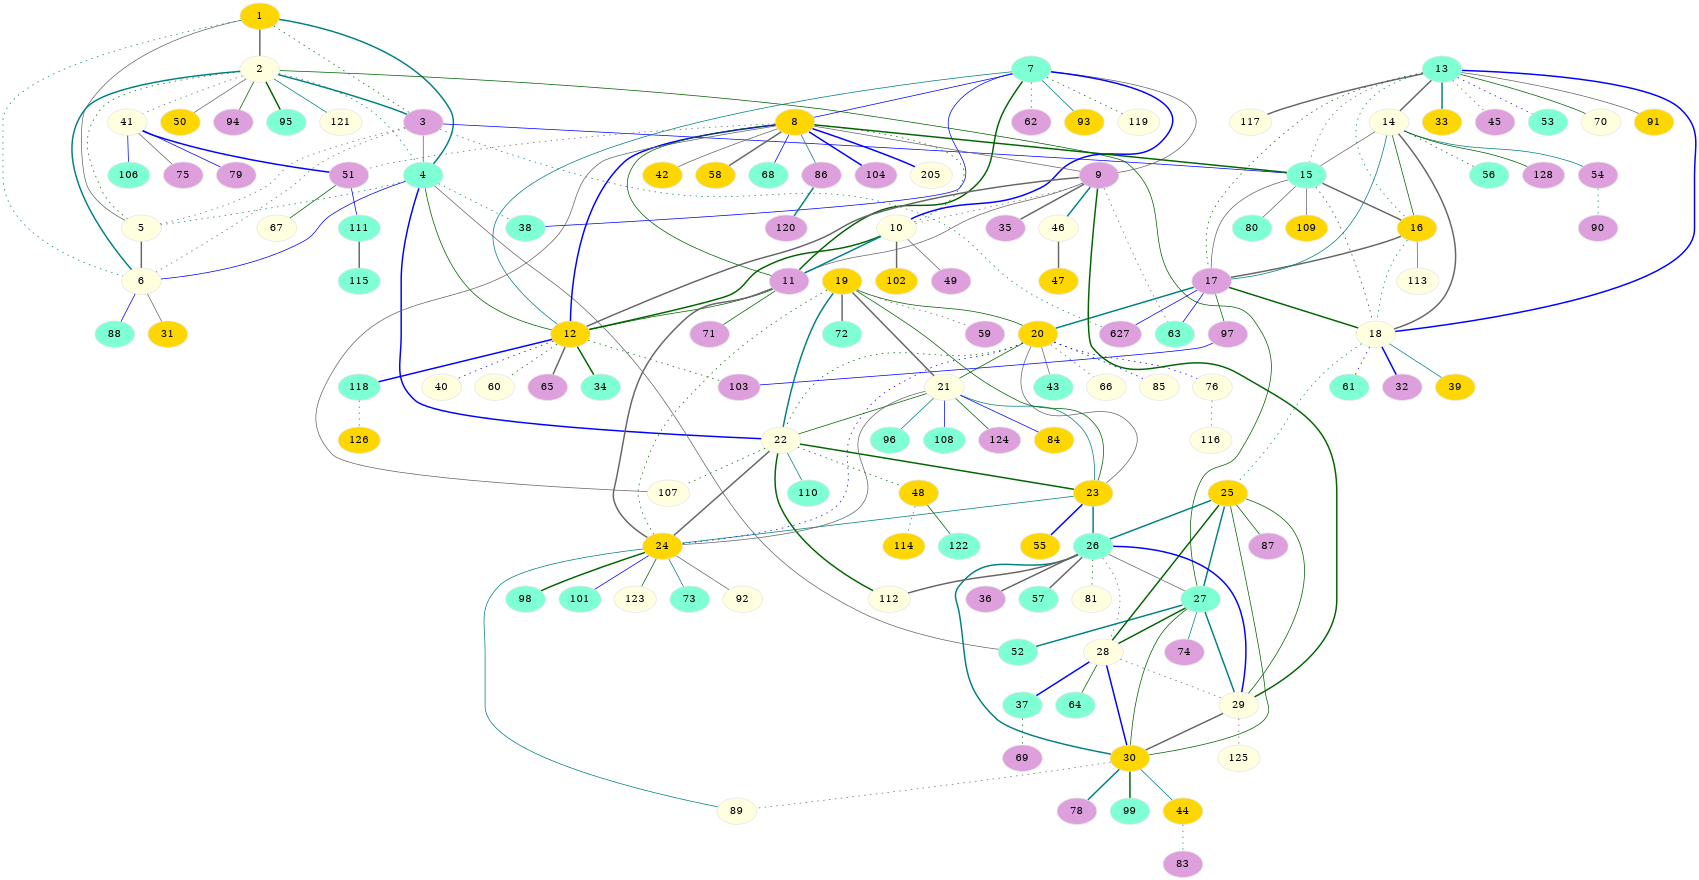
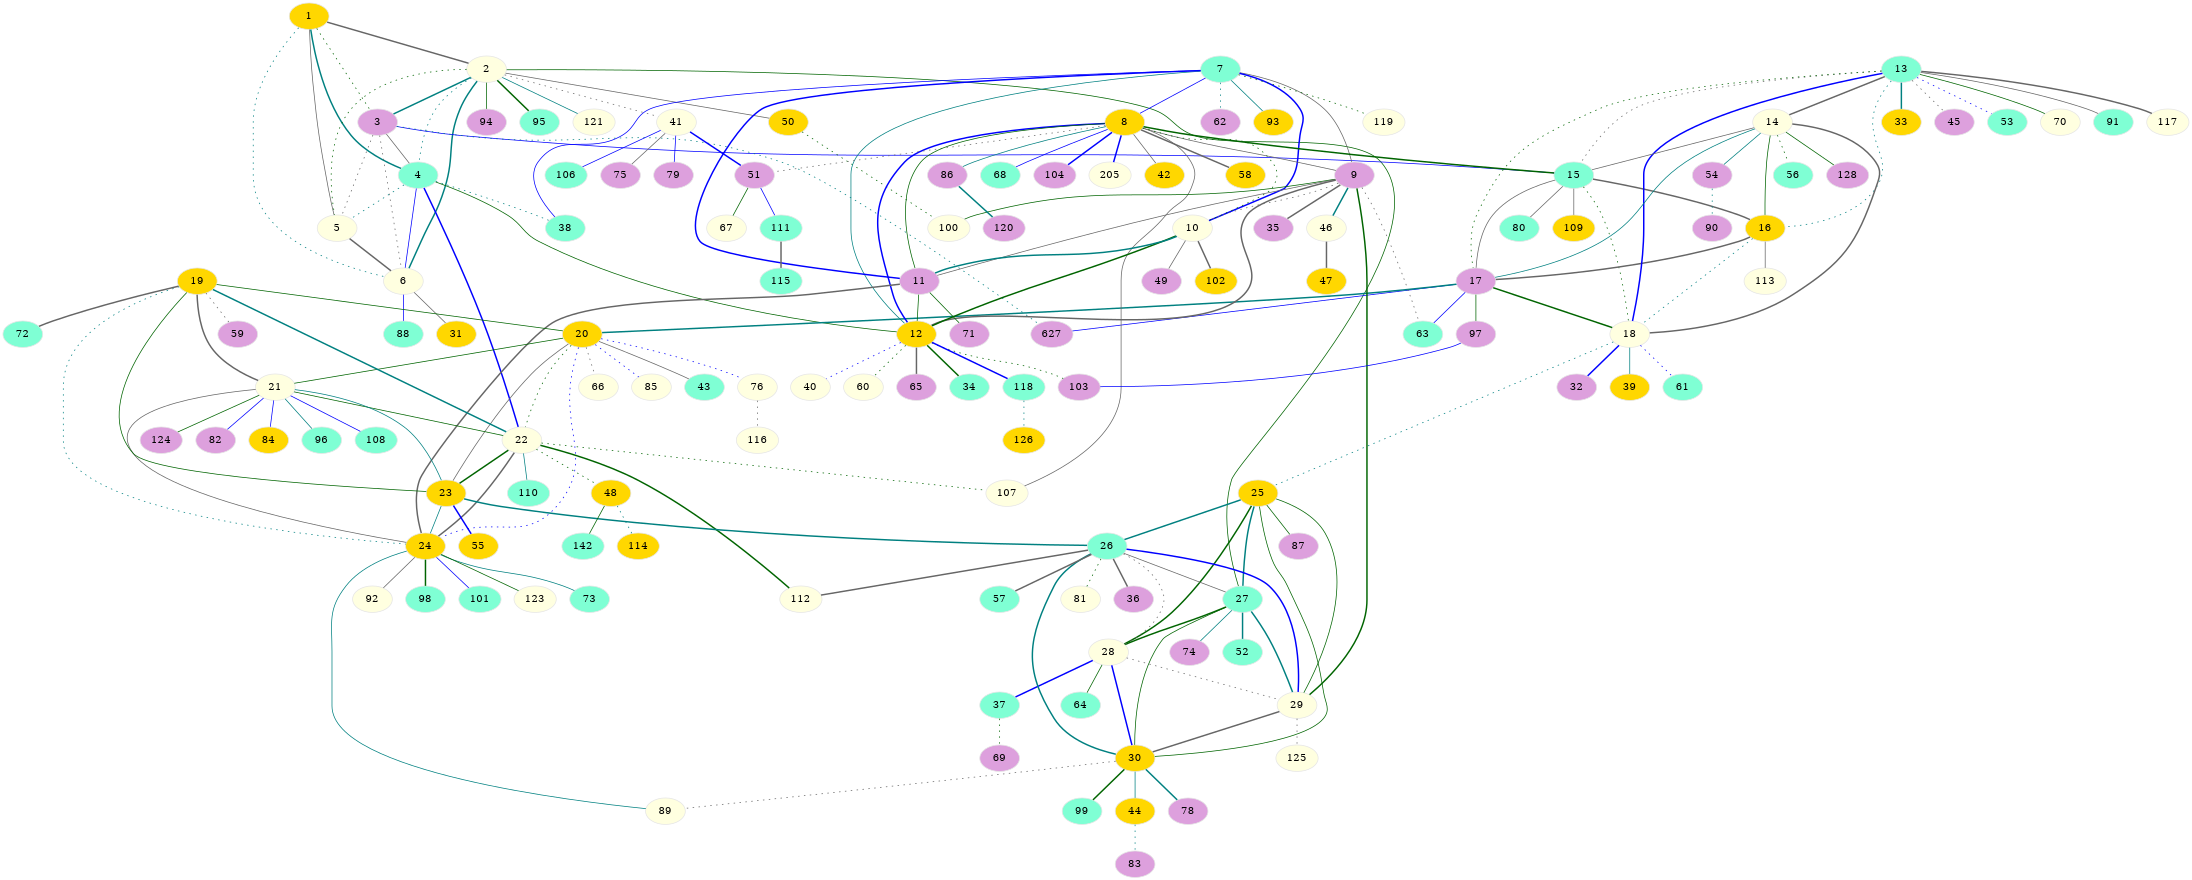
  graph {
    node [color=gray90 fillcolor=aquamarine style=filled]
    edge [color=gray40 style=solid]
    1 [fillcolor=gold]
    2 [fillcolor=lightyellow]
    3 [fillcolor=plum]
    4
    5 [fillcolor=lightyellow]
    6 [fillcolor=lightyellow]
    27
    41 [fillcolor=lightyellow]
    50 [fillcolor=gold]
    94 [fillcolor=plum]
    95
    121 [fillcolor=lightyellow]
    15
    n14 [fillcolor=plum label=627]
    12 [fillcolor=gold]
    22 [fillcolor=lightyellow]
    38
    52
    31 [fillcolor=gold]
    88
    29 [fillcolor=lightyellow]
    28 [fillcolor=lightyellow]
    30 [fillcolor=gold]
    74 [fillcolor=plum]
    51 [fillcolor=plum]
    75 [fillcolor=plum]
    79 [fillcolor=plum]
    106
+   100 [fillcolor=lightyellow]
    16 [fillcolor=gold]
    17 [fillcolor=plum]
    18 [fillcolor=lightyellow]
    80
    109 [fillcolor=gold]
    34
    40 [fillcolor=lightyellow]
    60 [fillcolor=lightyellow]
    65 [fillcolor=plum]
    103 [fillcolor=plum]
    118
    107 [fillcolor=lightyellow]
    24 [fillcolor=gold]
    23 [fillcolor=gold]
    48 [fillcolor=gold]
    110
    112 [fillcolor=lightyellow]
    7
    8 [fillcolor=gold]
    9 [fillcolor=plum]
    10 [fillcolor=lightyellow]
    11 [fillcolor=plum]
    62 [fillcolor=plum]
    93 [fillcolor=gold]
    119 [fillcolor=lightyellow]
    42 [fillcolor=gold]
    58 [fillcolor=gold]
    68
    86 [fillcolor=plum]
    104 [fillcolor=plum]
    n60 [fillcolor=lightyellow label=205]
    35 [fillcolor=plum]
    46 [fillcolor=lightyellow]
    63
    49 [fillcolor=plum]
    102 [fillcolor=gold]
    71 [fillcolor=plum]
    67 [fillcolor=lightyellow]
    111
    120 [fillcolor=plum]
    125 [fillcolor=lightyellow]
    47 [fillcolor=gold]
    73
    89 [fillcolor=lightyellow]
    92 [fillcolor=lightyellow]
    98
    101
    123 [fillcolor=lightyellow]
    126 [fillcolor=gold]
    13
    14 [fillcolor=lightyellow]
    33 [fillcolor=gold]
    45 [fillcolor=plum]
    53
    70 [fillcolor=lightyellow]
-   91 [fillcolor=gold]
+   91
    117 [fillcolor=lightyellow]
    54 [fillcolor=plum]
    56
    128 [fillcolor=plum]
    113 [fillcolor=lightyellow]
    20 [fillcolor=gold]
    97 [fillcolor=plum]
    25 [fillcolor=gold]
    32 [fillcolor=plum]
    39 [fillcolor=gold]
    61
    90 [fillcolor=plum]
    21 [fillcolor=lightyellow]
    43
    66 [fillcolor=lightyellow]
    76 [fillcolor=lightyellow]
    85 [fillcolor=lightyellow]
    26
    87 [fillcolor=plum]
    19 [fillcolor=gold]
    59 [fillcolor=plum]
    72
+   82 [fillcolor=plum]
    84 [fillcolor=gold]
    96
    108
    124 [fillcolor=plum]
    55 [fillcolor=gold]
    116 [fillcolor=lightyellow]
    114 [fillcolor=gold]
-   122
+   122 [label=142]
    36 [fillcolor=plum]
    57
    81 [fillcolor=lightyellow]
    37
    64
    44 [fillcolor=gold]
    78 [fillcolor=plum]
    99
    69 [fillcolor=plum]
    83 [fillcolor=plum]
    115
    1 -- 2 [style=bold]
    1 -- 3 [color=darkgreen style=dotted]
    1 -- 4 [color=teal style=bold]
    1 -- 5
    1 -- 6 [color=teal style=dotted]
    2 -- 3 [color=teal style=bold]
    2 -- 4 [color=teal style=dotted]
    2 -- 5 [color=darkgreen style=dotted]
    2 -- 6 [color=teal style=bold]
    2 -- 27 [color=darkgreen]
    2 -- 41 [style=dotted]
    2 -- 50
    2 -- 94 [color=darkgreen]
    2 -- 95 [color=darkgreen style=bold]
    2 -- 121 [color=teal]
    3 -- 4
    3 -- 5 [style=dotted]
    3 -- 6 [style=dotted]
    3 -- 15 [color=blue]
    3 -- n14 [color=teal style=dotted]
    4 -- 5 [color=teal style=dotted]
    4 -- 6 [color=blue]
    4 -- 12 [color=darkgreen]
    4 -- 22 [color=blue style=bold]
    4 -- 38 [color=teal style=dotted]
-   4 -- 52
    5 -- 6 [style=bold]
    6 -- 31
    6 -- 88 [color=blue]
    27 -- 52 [color=teal style=bold]
    27 -- 29 [color=teal style=bold]
    27 -- 28 [color=darkgreen style=bold]
    27 -- 30 [color=darkgreen]
    27 -- 74 [color=teal]
    41 -- 51 [color=blue style=bold]
    41 -- 75
    41 -- 79 [color=blue]
    41 -- 106 [color=blue]
+   50 -- 100 [color=darkgreen style=dotted]
    15 -- 16 [style=bold]
    15 -- 17
    15 -- 18 [color=darkgreen style=dotted]
    15 -- 80
    15 -- 109
    12 -- 34 [color=darkgreen style=bold]
    12 -- 40 [color=blue style=dotted]
    12 -- 60 [color=darkgreen style=dotted]
    12 -- 65 [style=bold]
    12 -- 103 [color=darkgreen style=dotted]
    12 -- 118 [color=blue style=bold]
    22 -- 107 [color=darkgreen style=dotted]
    22 -- 24 [style=bold]
    22 -- 23 [color=darkgreen style=bold]
    22 -- 48 [color=darkgreen style=dotted]
    22 -- 110 [color=teal]
    22 -- 112 [color=darkgreen style=bold]
    29 -- 30 [style=bold]
    29 -- 125 [style=dotted]
    28 -- 29 [style=dotted]
    28 -- 30 [color=blue style=bold]
    28 -- 37 [color=blue style=bold]
    28 -- 64 [color=darkgreen]
    30 -- 89 [style=dotted]
    30 -- 44 [color=teal]
    30 -- 78 [color=teal style=bold]
    30 -- 99 [color=darkgreen style=bold]
    51 -- 67 [color=darkgreen]
    51 -- 111 [color=blue]
    16 -- 17 [style=bold]
    16 -- 18 [color=teal style=dotted]
    16 -- 113
    17 -- n14 [color=blue]
    17 -- 18 [color=darkgreen style=bold]
    17 -- 63 [color=blue]
    17 -- 20 [color=teal style=bold]
    17 -- 97 [color=darkgreen]
    18 -- 25 [color=teal style=dotted]
    18 -- 32 [color=blue style=bold]
    18 -- 39 [color=teal]
    18 -- 61 [color=blue style=dotted]
    118 -- 126 [color=teal style=dotted]
    24 -- 73 [color=teal]
    24 -- 89 [color=teal]
    24 -- 92
    24 -- 98 [color=darkgreen style=bold]
    24 -- 101 [color=blue]
    24 -- 123 [color=darkgreen]
    23 -- 24 [color=teal]
    23 -- 26 [color=teal style=bold]
    23 -- 55 [color=blue style=bold]
    48 -- 114 [color=teal style=dotted]
    48 -- 122 [color=darkgreen]
    7 -- 12 [color=teal]
    7 -- 38 [color=blue]
    7 -- 8 [color=blue]
    7 -- 9
    7 -- 10 [color=blue style=bold]
-   7 -- 11 [color=darkgreen style=bold]
+   7 -- 11 [color=blue style=bold]
    7 -- 62 [color=teal style=dotted]
    7 -- 93 [color=teal]
    7 -- 119 [color=darkgreen style=dotted]
    8 -- 15 [color=darkgreen style=bold]
    8 -- 12 [color=blue style=bold]
    8 -- 51 [style=dotted]
    8 -- 107
    8 -- 9
    8 -- 10 [color=darkgreen style=dotted]
    8 -- 11 [color=darkgreen]
    8 -- 42
    8 -- 58 [style=bold]
    8 -- 68 [color=blue]
    8 -- 86 [color=teal]
    8 -- 104 [color=blue style=bold]
    8 -- n60 [color=blue style=bold]
    9 -- 12 [style=bold]
    9 -- 29 [color=darkgreen style=bold]
+   9 -- 100 [color=darkgreen]
    9 -- 10 [style=dotted]
    9 -- 11
    9 -- 35 [style=bold]
    9 -- 46 [color=teal style=bold]
    9 -- 63 [style=dotted]
    10 -- 12 [color=darkgreen style=bold]
    10 -- 11 [color=teal style=bold]
    10 -- 49
    10 -- 102 [style=bold]
    11 -- 12 [color=darkgreen]
    11 -- 24 [style=bold]
    11 -- 71 [color=darkgreen]
    86 -- 120 [color=teal style=bold]
    46 -- 47 [style=bold]
    111 -- 115 [style=bold]
    13 -- 15 [style=dotted]
    13 -- 16 [color=teal style=dotted]
    13 -- 17 [color=darkgreen style=dotted]
    13 -- 18 [color=blue style=bold]
    13 -- 14 [style=bold]
    13 -- 33 [color=teal style=bold]
    13 -- 45 [style=dotted]
    13 -- 53 [color=blue style=dotted]
    13 -- 70 [color=darkgreen]
    13 -- 91
    13 -- 117 [style=bold]
    14 -- 15
    14 -- 16 [color=darkgreen]
    14 -- 17 [color=teal]
    14 -- 18 [style=bold]
    14 -- 54 [color=teal]
    14 -- 56 [color=darkgreen style=dotted]
    14 -- 128 [color=darkgreen]
    54 -- 90 [color=teal style=dotted]
    20 -- 22 [color=darkgreen style=dotted]
    20 -- 24 [color=blue style=dotted]
    20 -- 23
    20 -- 21 [color=darkgreen]
    20 -- 43
    20 -- 66 [style=dotted]
    20 -- 76 [color=blue style=dotted]
    20 -- 85 [color=blue style=dotted]
    97 -- 103 [color=blue]
    25 -- 27 [color=teal style=bold]
    25 -- 29 [color=darkgreen]
    25 -- 28 [color=darkgreen style=bold]
    25 -- 30 [color=darkgreen]
    25 -- 26 [color=teal style=bold]
    25 -- 87 [color=darkgreen]
    21 -- 22 [color=darkgreen]
    21 -- 24
    21 -- 23 [color=teal]
+   21 -- 82 [color=blue]
    21 -- 84 [color=blue]
    21 -- 96 [color=teal]
    21 -- 108 [color=blue]
    21 -- 124 [color=darkgreen]
    76 -- 116 [style=dotted]
    26 -- 27
    26 -- 29 [color=blue style=bold]
    26 -- 28 [style=dotted]
    26 -- 30 [color=teal style=bold]
    26 -- 112 [style=bold]
    26 -- 36 [style=bold]
    26 -- 57 [style=bold]
    26 -- 81 [color=darkgreen style=dotted]
    19 -- 22 [color=teal style=bold]
-   19 -- 24 [color=darkgreen style=dotted]
+   19 -- 24 [color=teal style=dotted]
    19 -- 23 [color=darkgreen]
    19 -- 20 [color=darkgreen]
    19 -- 21 [style=bold]
    19 -- 59 [style=dotted]
    19 -- 72 [style=bold]
    37 -- 69 [color=darkgreen style=dotted]
    44 -- 83 [color=teal style=dotted]
  }
